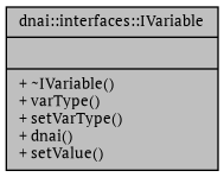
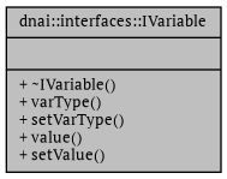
  digraph {
    fontname="PT Serif"
-   n1 [color=black fillcolor=grey75 fontcolor=black fontname="PT Serif" fontsize=10 height=0.2 label="{dnai::interfaces::IVariable\n||+ ~IVariable()\l+ varType()\l+ setVarType()\l+ dnai()\l+ setValue()\l}" shape=record style=filled width=0.4]
+   n1 [color=black fillcolor=grey75 fontcolor=black fontname="PT Serif" fontsize=10 height=0.2 label="{dnai::interfaces::IVariable\n||+ ~IVariable()\l+ varType()\l+ setVarType()\l+ value()\l+ setValue()\l}" shape=record style=filled width=0.4]
  }
